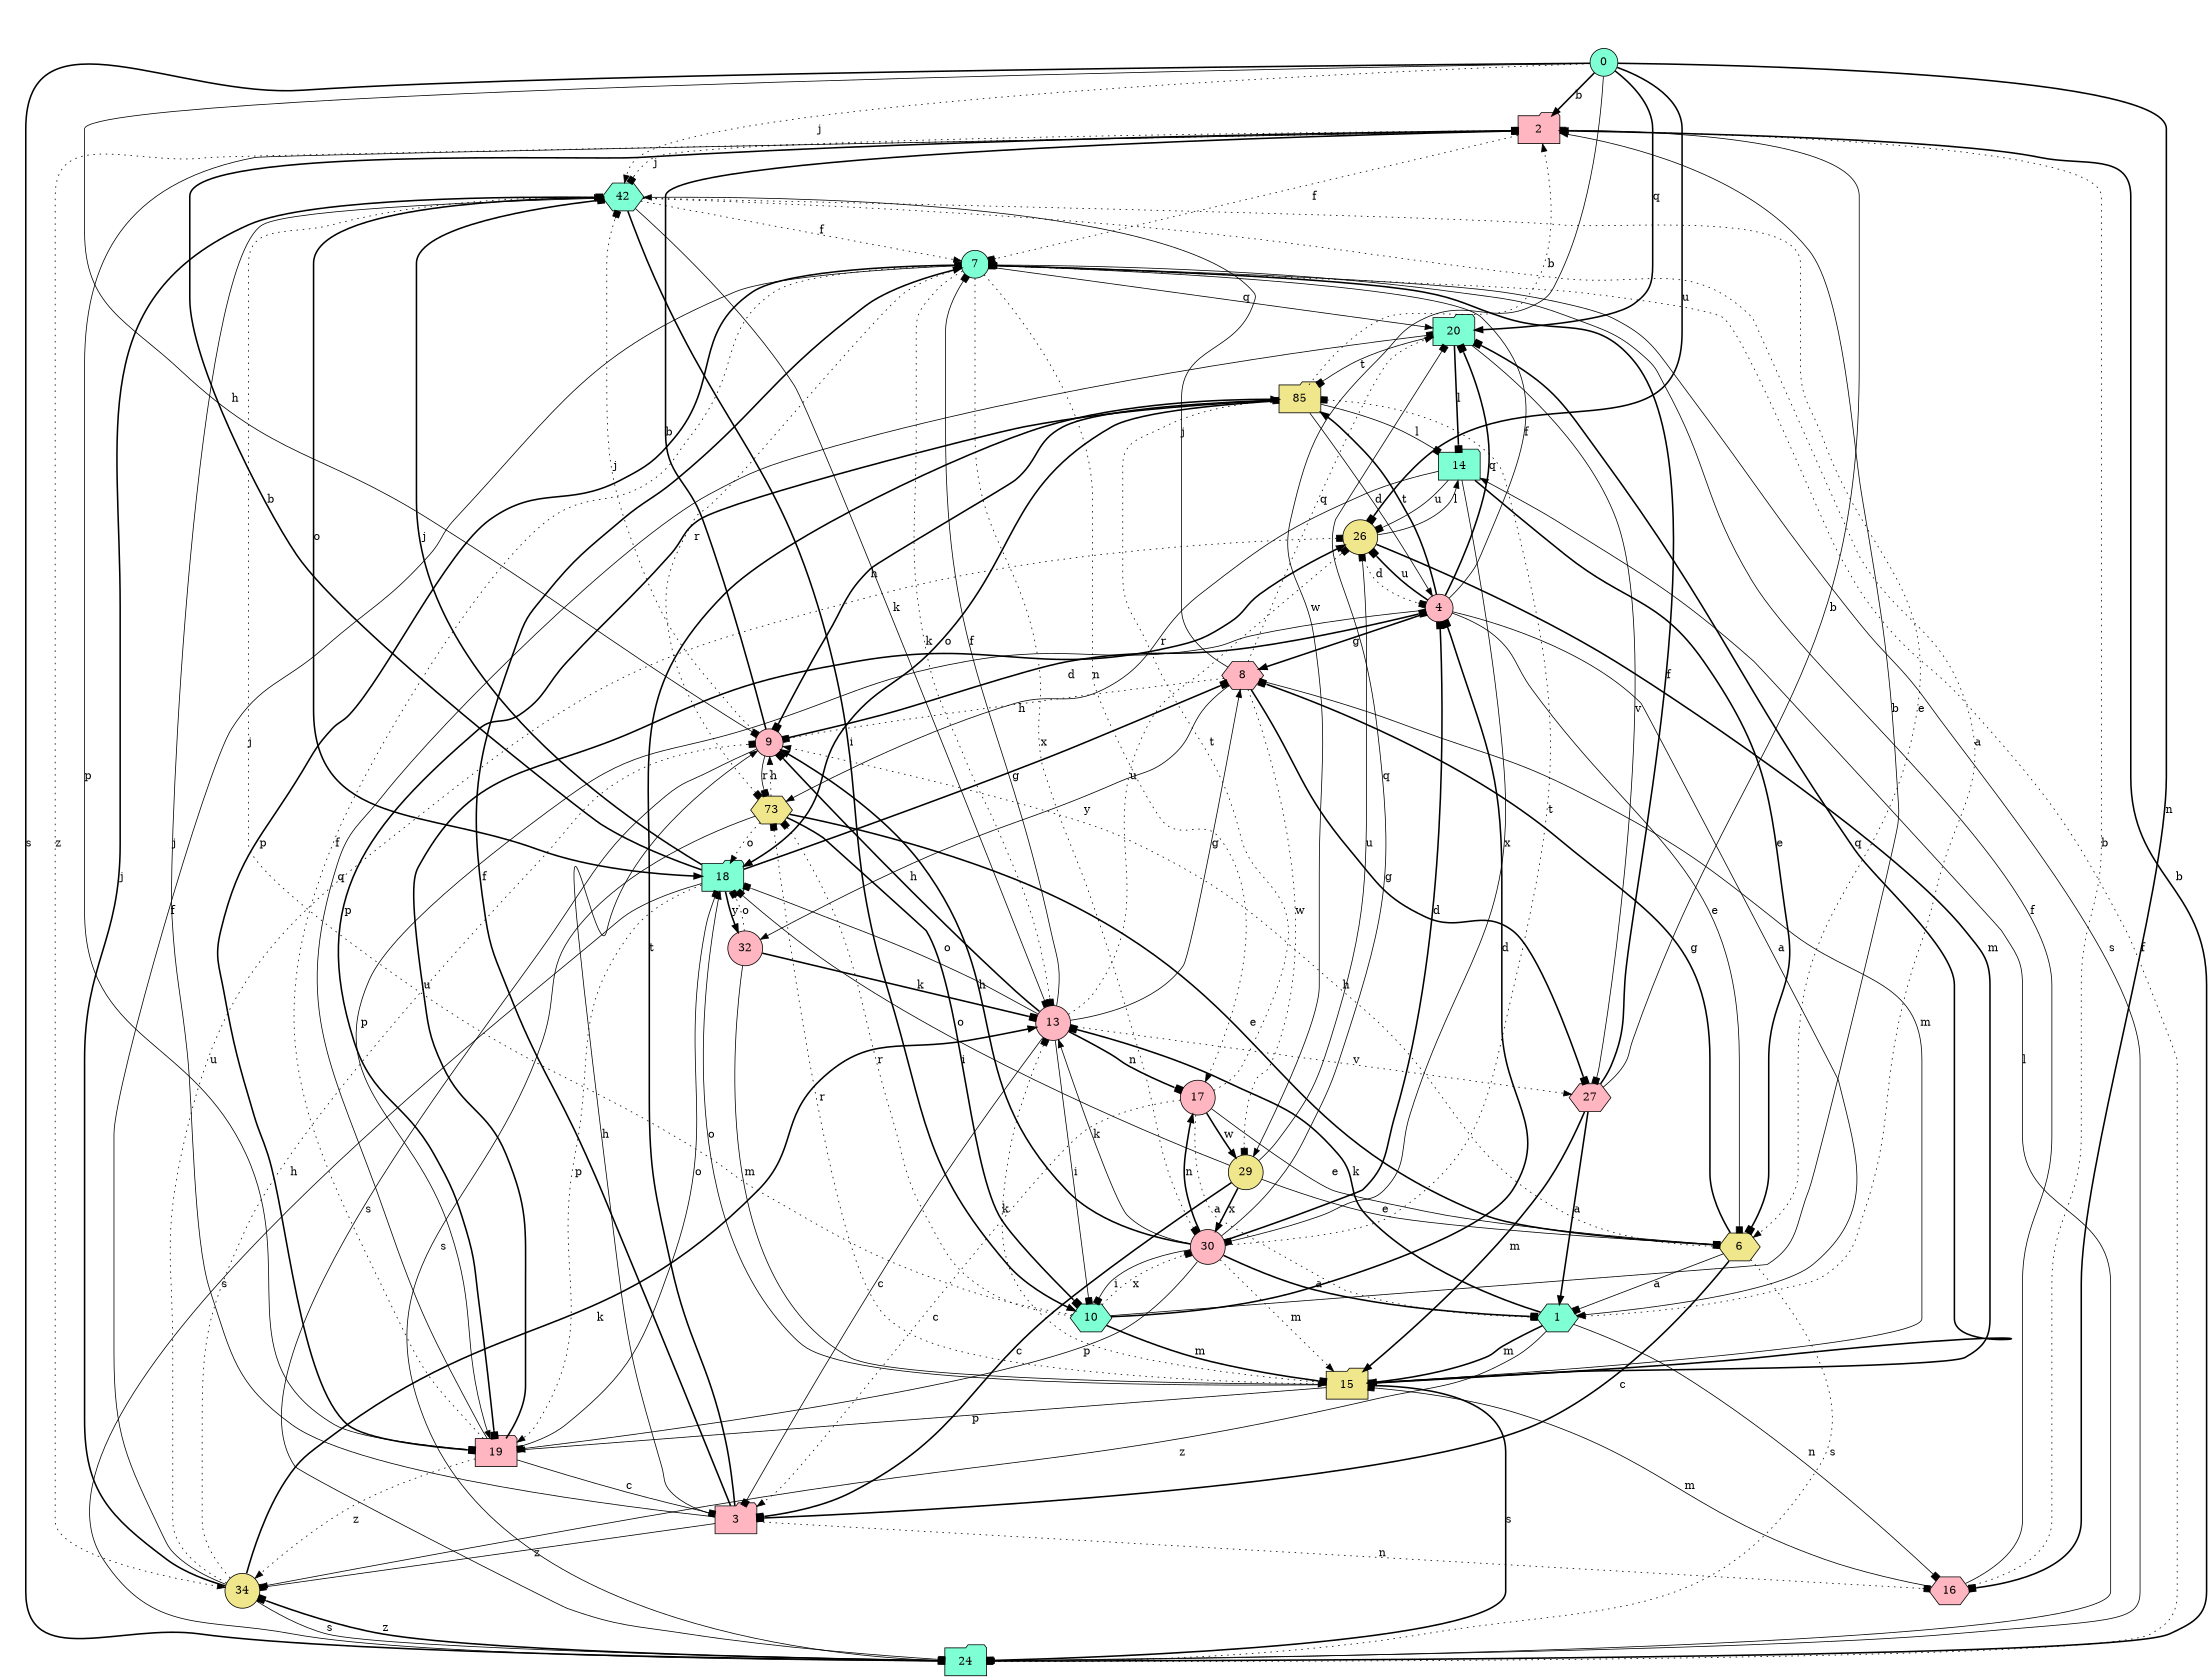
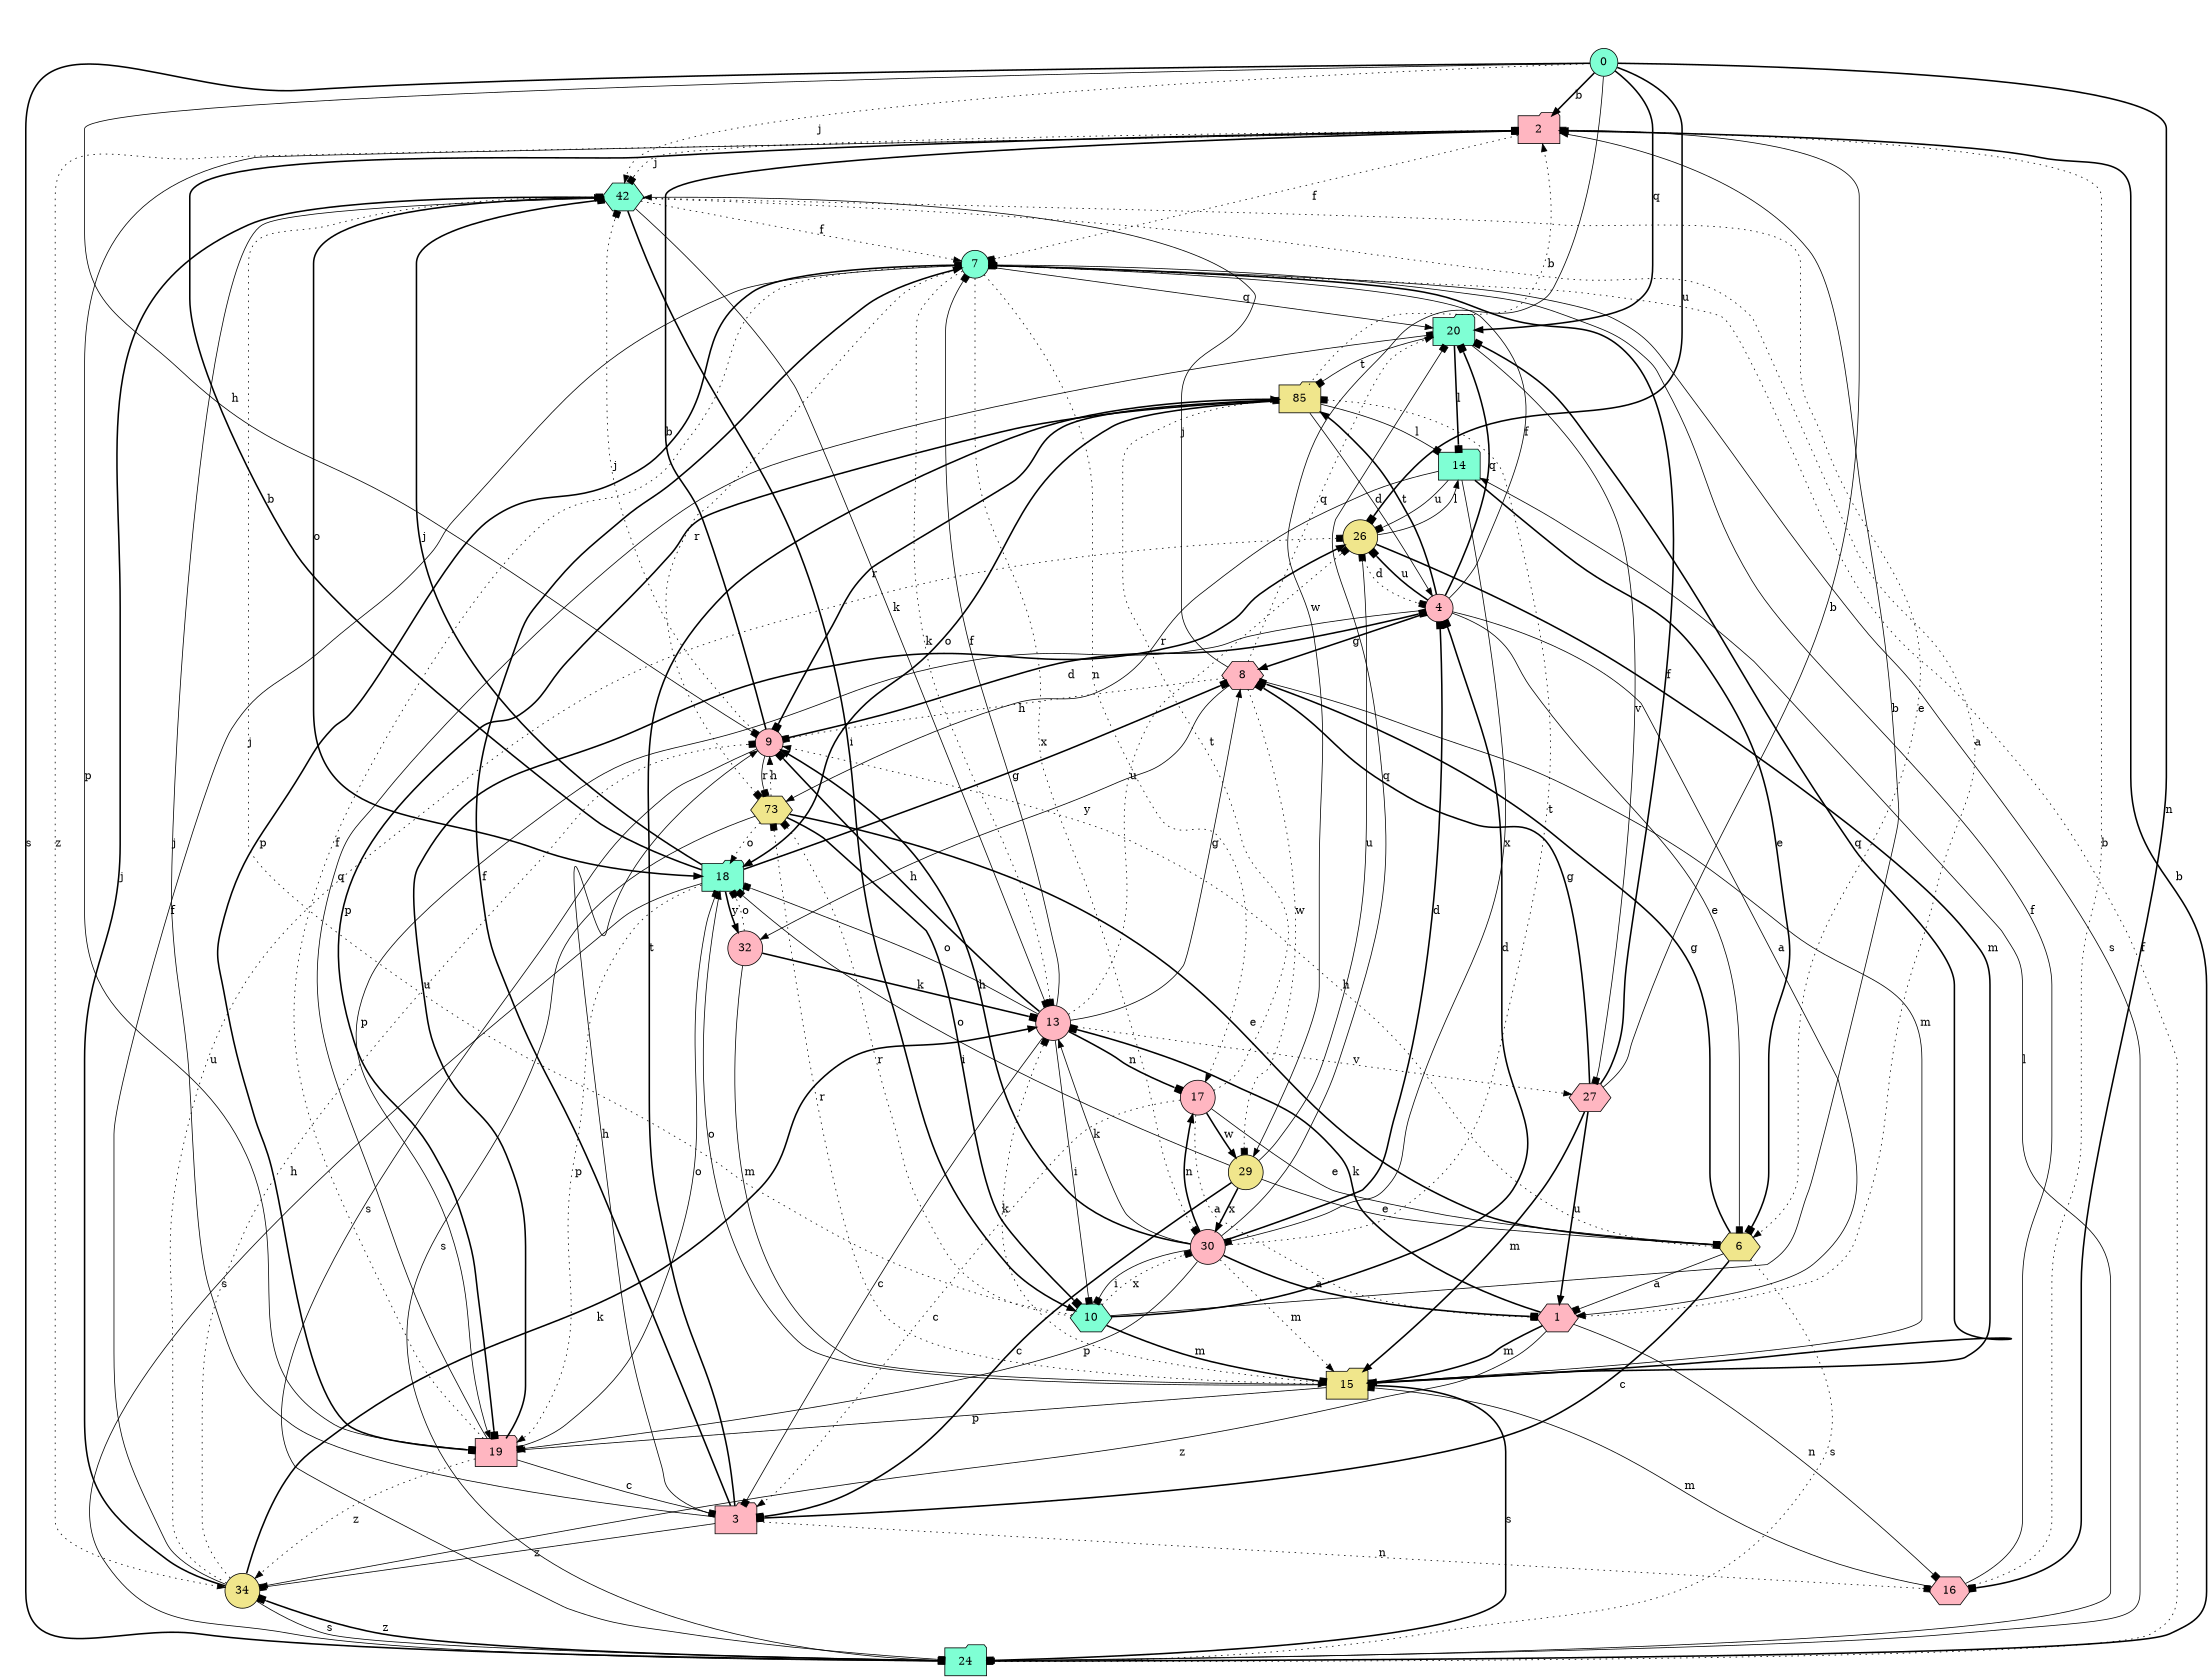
  strict digraph {
    node [fillcolor=lightpink shape=circle style=filled]
    edge [arrowhead=box style=solid]
    0 [fillcolor=aquamarine]
    2 [shape=folder]
    9
    n4 [fillcolor=aquamarine label=42 shape=hexagon]
    16 [shape=hexagon]
    20 [fillcolor=aquamarine shape=folder]
    24 [fillcolor=aquamarine shape=folder]
    26 [fillcolor=khaki]
    29 [fillcolor=khaki]
    34 [fillcolor=khaki]
    7 [fillcolor=aquamarine]
    19 [shape=folder]
    4
    n14 [fillcolor=khaki label=73 shape=hexagon]
-   1 [fillcolor=aquamarine shape=hexagon]
+   1 [shape=hexagon]
    13
    6 [fillcolor=khaki shape=hexagon]
    10 [fillcolor=aquamarine shape=hexagon]
    18 [fillcolor=aquamarine shape=folder]
    15 [fillcolor=khaki shape=folder]
    n21 [fillcolor=khaki label=85 shape=folder]
    27 [shape=hexagon]
    14 [fillcolor=aquamarine shape=folder]
    3 [shape=folder]
    30
    8 [shape=hexagon]
    17
    32
    0 -> 2 [arrowhead=normal label=b style=bold]
    0 -> 9 [label=h]
    0 -> n4 [arrowhead=normal label=j style=dotted]
    0 -> 16 [label=n style=bold]
    0 -> 20 [arrowhead=normal label=q style=bold]
    0 -> 24 [label=s style=bold]
    0 -> 26 [label=u style=bold]
    0 -> 29 [arrowhead=normal label=w]
    2 -> n4 [label=j style=dotted]
    2 -> 34 [arrowhead=normal label=z style=dotted]
    2 -> 7 [label=f style=dotted]
    2 -> 19 [label=p]
    9 -> 2 [label=b style=bold]
    9 -> n4 [label=j style=dotted]
    9 -> 24 [label=s]
    9 -> 4 [label=d style=bold]
    9 -> n14 [label=r]
    n4 -> 7 [arrowhead=normal label=f style=dotted]
    n4 -> 1 [arrowhead=normal label=a style=dotted]
    n4 -> 13 [label=k]
    n4 -> 6 [arrowhead=normal label=e style=dotted]
    n4 -> 10 [arrowhead=normal label=i style=bold]
    n4 -> 18 [arrowhead=normal label=o style=bold]
    16 -> 2 [arrowhead=normal label=b style=dotted]
    16 -> 7 [arrowhead=normal label=f]
    16 -> 15 [label=m]
    20 -> n21 [label=t]
    20 -> 27 [label=v]
    20 -> 14 [label=l style=bold]
    24 -> 2 [arrowhead=normal label=b style=bold]
    24 -> 34 [label=z style=bold]
    24 -> 7 [arrowhead=normal label=f style=dotted]
    24 -> 14 [arrowhead=normal label=l]
    26 -> 4 [label=d style=dotted]
    26 -> 15 [arrowhead=normal label=m style=bold]
    26 -> 14 [arrowhead=normal label=l]
    29 -> 26 [label=u]
    29 -> 6 [label=e]
    29 -> 18 [label=o]
    29 -> 3 [label=c style=bold]
    29 -> 30 [arrowhead=normal label=x style=bold]
    34 -> 9 [label=h style=dotted]
    34 -> n4 [label=j style=bold]
    34 -> 24 [label=s]
    34 -> 26 [label=u style=dotted]
    34 -> 7 [label=f]
    34 -> 13 [arrowhead=normal label=k style=bold]
    7 -> 20 [arrowhead=normal label=q]
    7 -> 24 [arrowhead=normal label=s]
    7 -> 19 [label=p style=bold]
    7 -> n14 [label=r style=dotted]
    7 -> 13 [label=k style=dotted]
    7 -> 30 [label=x style=dotted]
    7 -> 17 [arrowhead=normal label=n style=dotted]
    19 -> 20 [label=q]
    19 -> 26 [arrowhead=normal label=u style=bold]
    19 -> 34 [arrowhead=normal label=z style=dotted]
    19 -> 7 [label=f style=dotted]
    19 -> 18 [label=o]
    19 -> 3 [label=c]
    4 -> 20 [label=q style=bold]
    4 -> 26 [label=u style=bold]
    4 -> 7 [arrowhead=normal label=f]
    4 -> 19 [arrowhead=normal label=p]
    4 -> 1 [arrowhead=normal label=a]
    4 -> 6 [label=e]
    4 -> n21 [arrowhead=normal label=t style=bold]
    4 -> 8 [arrowhead=normal label=g style=bold]
    n14 -> 9 [arrowhead=normal label=h style=dotted]
    n14 -> 24 [label=s]
    n14 -> 6 [label=e style=bold]
    n14 -> 10 [label=i style=bold]
    n14 -> 18 [arrowhead=normal label=o style=dotted]
    1 -> 16 [label=n]
    1 -> 34 [arrowhead=normal label=z]
    1 -> 13 [label=k style=bold]
    1 -> 15 [arrowhead=normal label=m style=bold]
    13 -> 9 [label=h style=bold]
    13 -> 26 [label=u style=dotted]
    13 -> 7 [label=f]
    13 -> 10 [label=i]
    13 -> 18 [label=o]
    13 -> 27 [arrowhead=normal label=v style=dotted]
    13 -> 3 [label=c]
    13 -> 8 [arrowhead=normal label=g]
    13 -> 17 [label=n style=bold]
    6 -> 9 [arrowhead=normal label=h style=dotted]
    6 -> 24 [label=s style=dotted]
    6 -> 1 [label=a]
    6 -> 3 [label=c style=bold]
    6 -> 8 [label=g style=bold]
    10 -> 2 [arrowhead=normal label=b]
    10 -> n4 [arrowhead=normal label=j style=dotted]
    10 -> 4 [label=d style=bold]
    10 -> n14 [label=r style=dotted]
    10 -> 15 [label=m style=bold]
    10 -> 30 [label=x style=dotted]
    18 -> 2 [label=b style=bold]
    18 -> n4 [label=j style=bold]
    18 -> 24 [label=s]
    18 -> 19 [arrowhead=normal label=p style=dotted]
    18 -> 8 [label=g style=bold]
    18 -> 32 [arrowhead=normal label=y style=bold]
    15 -> 20 [label=q style=bold]
    15 -> 24 [label=s style=bold]
    15 -> 19 [arrowhead=normal label=p]
    15 -> n14 [label=r style=dotted]
    15 -> 13 [label=k style=dotted]
    15 -> 18 [arrowhead=normal label=o]
    n21 -> 2 [arrowhead=normal label=b style=dotted]
-   n21 -> 9 [label=h style=bold]
+   n21 -> 9 [label=r style=bold]
    n21 -> 19 [label=p style=bold]
    n21 -> 4 [arrowhead=normal label=d]
    n21 -> 18 [arrowhead=normal label=o style=bold]
    n21 -> 14 [label=l]
    27 -> 2 [label=b]
    27 -> 7 [label=f style=bold]
-   27 -> 1 [arrowhead=normal label=a style=bold]
+   27 -> 1 [arrowhead=normal label=u style=bold]
    27 -> 15 [arrowhead=normal label=m style=bold]
-   8 -> 27 [label=g style=bold]
+   27 -> 8 [label=g style=bold]
    14 -> 26 [label=u]
    14 -> n14 [arrowhead=normal label=r]
    14 -> 6 [label=e style=bold]
    14 -> 30 [label=x]
    3 -> 9 [arrowhead=normal label=h]
    3 -> n4 [arrowhead=normal label=j]
    3 -> 16 [label=n style=dotted]
    3 -> 34 [label=z]
    3 -> 7 [arrowhead=normal label=f style=bold]
    3 -> n21 [arrowhead=normal label=t style=bold]
    30 -> 9 [arrowhead=normal label=h style=bold]
    30 -> 20 [label=q]
    30 -> 19 [label=p]
    30 -> 4 [label=d style=bold]
    30 -> 1 [label=a style=bold]
    30 -> 13 [arrowhead=normal label=k]
    30 -> 10 [label=i]
    30 -> 15 [arrowhead=normal label=m style=dotted]
    30 -> n21 [label=t style=dotted]
    30 -> 17 [arrowhead=normal label=n style=bold]
    8 -> 9 [label=h style=dotted]
    8 -> n4 [arrowhead=normal label=j]
    8 -> 20 [arrowhead=normal label=q style=dotted]
    8 -> 29 [label=w style=dotted]
    8 -> 15 [label=m]
    8 -> 32 [arrowhead=normal label=y]
    17 -> 29 [arrowhead=normal label=w style=bold]
    17 -> 1 [label=a style=dotted]
    17 -> 6 [label=e]
    17 -> n21 [label=t style=dotted]
    17 -> 3 [arrowhead=normal label=c style=dotted]
    32 -> 13 [label=k style=bold]
    32 -> 18 [label=o style=dotted]
    32 -> 15 [arrowhead=normal label=m]
  }
